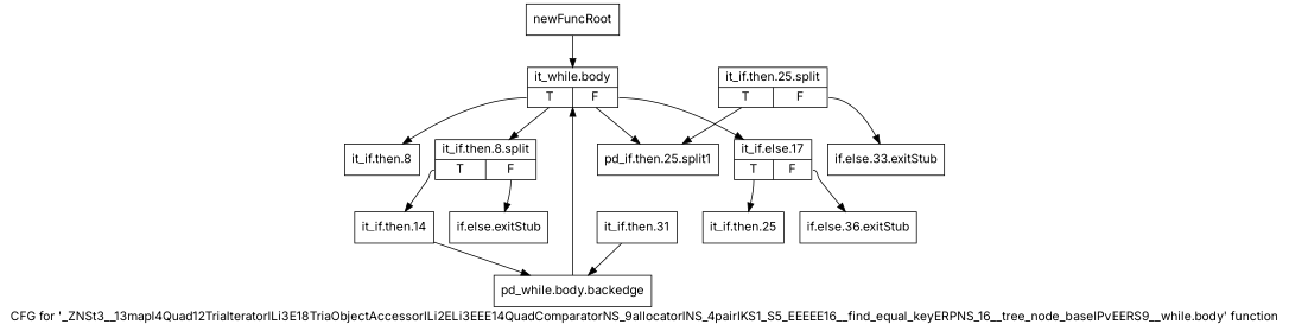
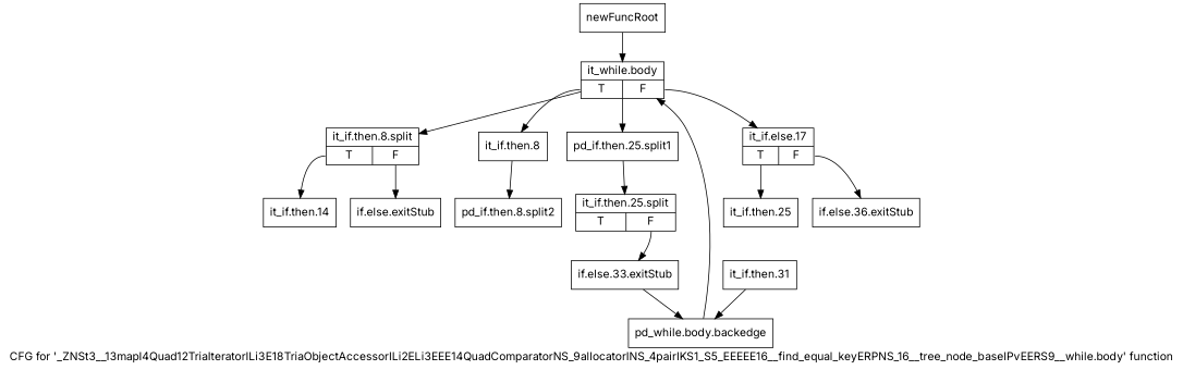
  digraph {
    fontname=Inter
    label="CFG for '_ZNSt3__13mapI4Quad12TriaIteratorILi3E18TriaObjectAccessorILi2ELi3EEE14QuadComparatorNS_9allocatorINS_4pairIKS1_S5_EEEEE16__find_equal_keyERPNS_16__tree_node_baseIPvEERS9__while.body' function"
    node [fontname=Inter shape=record]
    edge [fontname=Inter]
    n1 [label="{newFuncRoot}"]
    n2 [label="{it_while.body|{<s0>T|<s1>F}}"]
    n3 [label="{it_if.then.8}"]
    n4 [label="{it_if.else.17|{<s0>T|<s1>F}}"]
    n5 [label="{pd_if.then.25.split1}"]
    n6 [label="{it_if.then.8.split|{<s0>T|<s1>F}}"]
+   n7 [label="{pd_if.then.8.split2}"]
    n8 [label="{if.else.36.exitStub}"]
    n9 [label="{it_if.then.25}"]
    n10 [label="{if.else.33.exitStub}"]
    n11 [label="{if.else.exitStub}"]
    n12 [label="{it_if.then.25.split|{<s0>T|<s1>F}}"]
    n13 [label="{it_if.then.31}"]
    n14 [label="{pd_while.body.backedge}"]
    n15 [label="{it_if.then.14}"]
    n1 -> n2
    n2 -> n3 [tailport=s0]
    n2 -> n4 [tailport=s1]
    n2 -> n5
    n2 -> n6
+   n3 -> n7
    n4 -> n8 [tailport=s1]
    n4 -> n9 [tailport=s0]
-   n12 -> n5
+   n5 -> n12
    n6 -> n11 [tailport=s1]
    n6 -> n15 [tailport=s0]
    n12 -> n10 [tailport=s1]
    n13 -> n14
    n14 -> n2
-   n15 -> n14
+   n10 -> n14
  }
